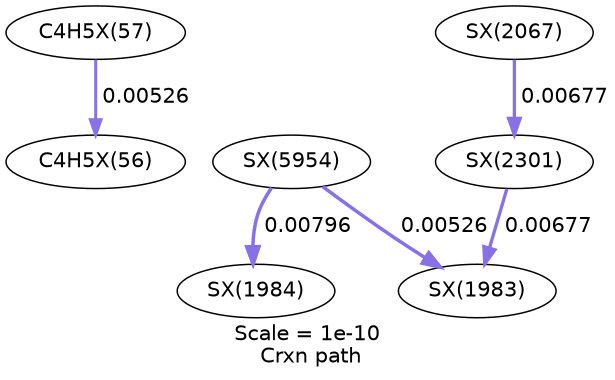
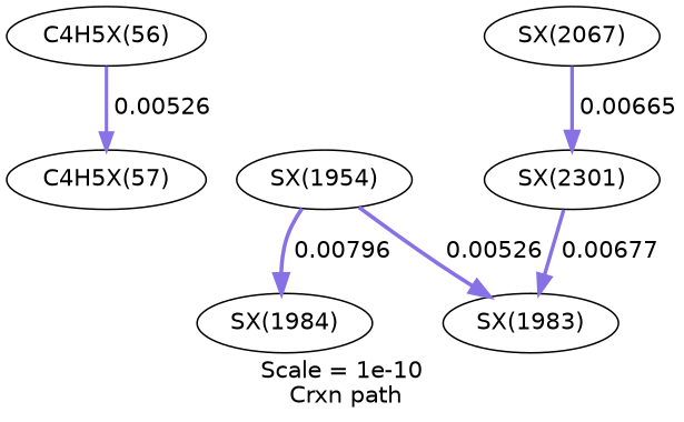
  digraph {
    fontname=Helvetica
    label="Scale = 1e-10\l Crxn path"
    node [fontname=Helvetica]
    edge [arrowsize=1.11 color="0.7, 0.508, 0.9" fontname=Helvetica]
    n1 [label="C4H5X(56)"]
    n2 [label="C4H5X(57)"]
    n3 [label="SX(1984)"]
-   n4 [label="SX(5954)"]
+   n4 [label="SX(1954)"]
    n5 [label="SX(1983)"]
    n6 [label="SX(2301)"]
    n7 [label="SX(2067)"]
-   n2 -> n1 [arrowsize=1.02 color="0.7, 0.505, 0.9" label=" 0.00526" style="setlinewidth(2.04)"]
+   n1 -> n2 [arrowsize=1.02 color="0.7, 0.505, 0.9" label=" 0.00526" style="setlinewidth(2.04)"]
    n4 -> n3 [arrowsize=1.18 label=" 0.00796" style="setlinewidth(2.35)"]
    n4 -> n5 [arrowsize=1.19 label=" 0.00526" style="setlinewidth(2.37)"]
    n6 -> n5 [color="0.7, 0.507, 0.9" label=" 0.00677" style="setlinewidth(2.23)"]
-   n7 -> n6 [color="0.7, 0.507, 0.9" label=" 0.00677" style="setlinewidth(2.22)"]
+   n7 -> n6 [color="0.7, 0.507, 0.9" label=" 0.00665" style="setlinewidth(2.22)"]
  }
